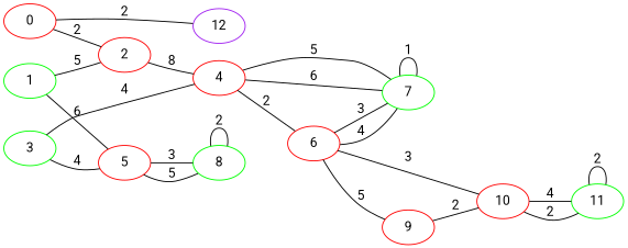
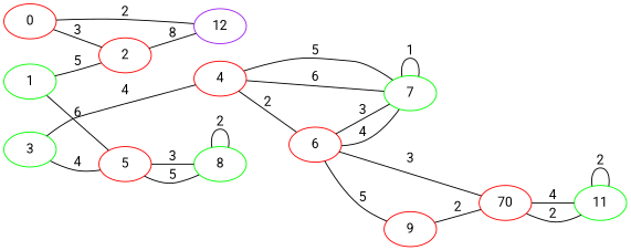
  graph {
    fontname=Roboto
    rankdir=LR
    node [color=red fontname=Roboto weight=1]
    edge [fontname=Roboto]
    0
    2
    12 [color=purple weight=4]
    1 [color=green]
    5
    3 [color=green]
    4
    8 [color=green weight=2]
    6
    7 [color=green weight=2]
    9
-   10
+   10 [label=70]
    11 [color=green weight=2]
-   0 -- 2 [label=2]
+   0 -- 2 [label=3]
    0 -- 12 [label=2]
-   2 -- 4 [label=8]
+   2 -- 12 [label=8]
    1 -- 2 [label=5]
    1 -- 5 [label=6]
    5 -- 8 [label=3]
    5 -- 8 [label=5]
    3 -- 5 [label=4]
    3 -- 4 [label=4]
    4 -- 6 [label=2]
    4 -- 7 [label=5]
    4 -- 7 [label=6]
    8 -- 8 [label=2]
    6 -- 7 [label=3]
    6 -- 7 [label=4]
    6 -- 9 [label=5]
    6 -- 10 [label=3]
    7 -- 7 [label=1]
    9 -- 10 [label=2]
    10 -- 11 [label=4]
    10 -- 11 [label=2]
    11 -- 11 [label=2]
  }
